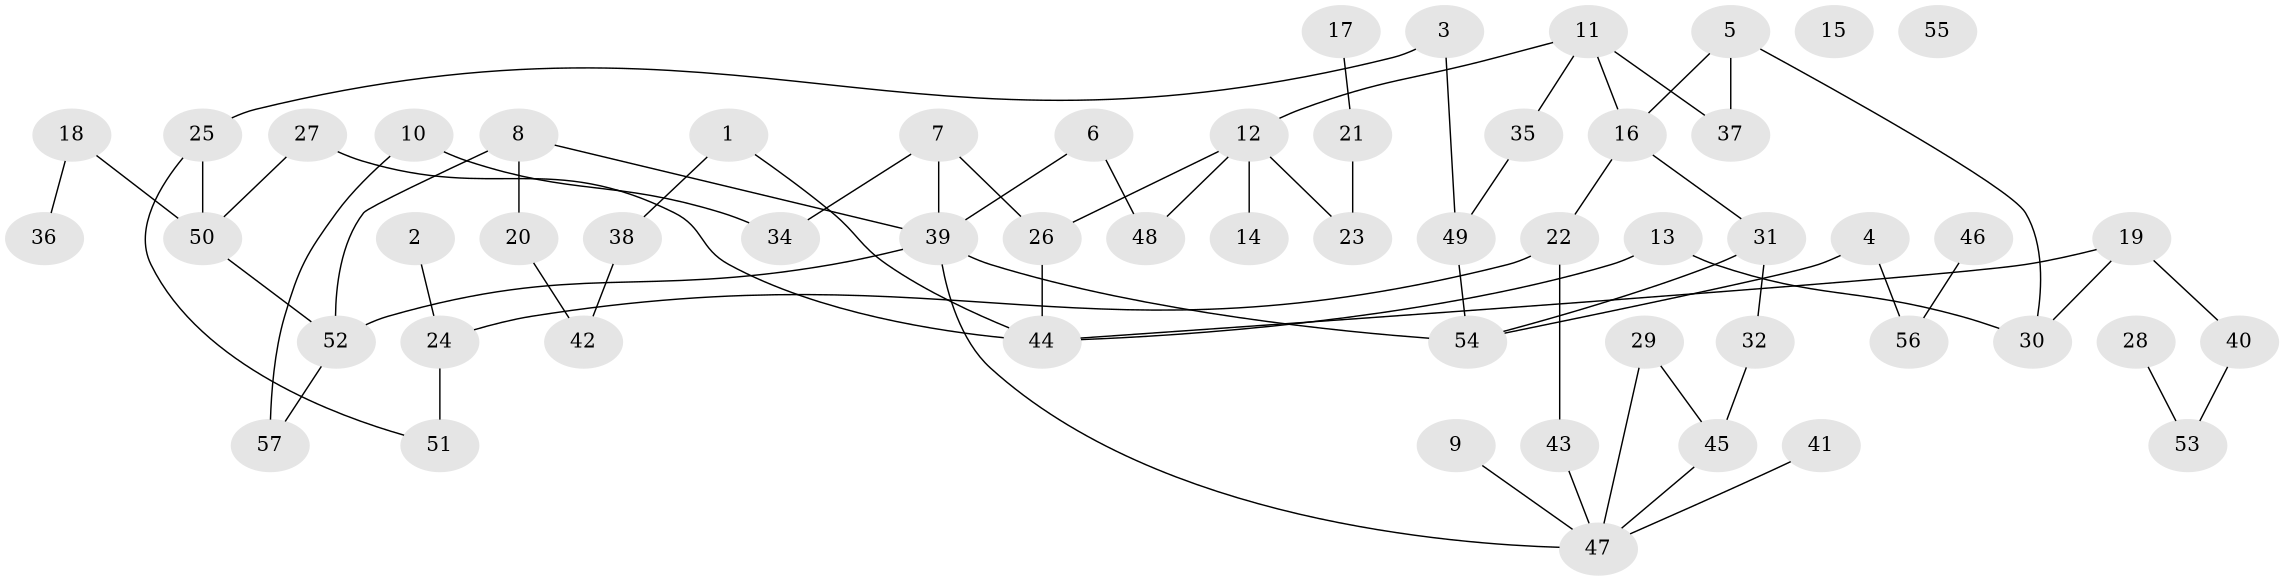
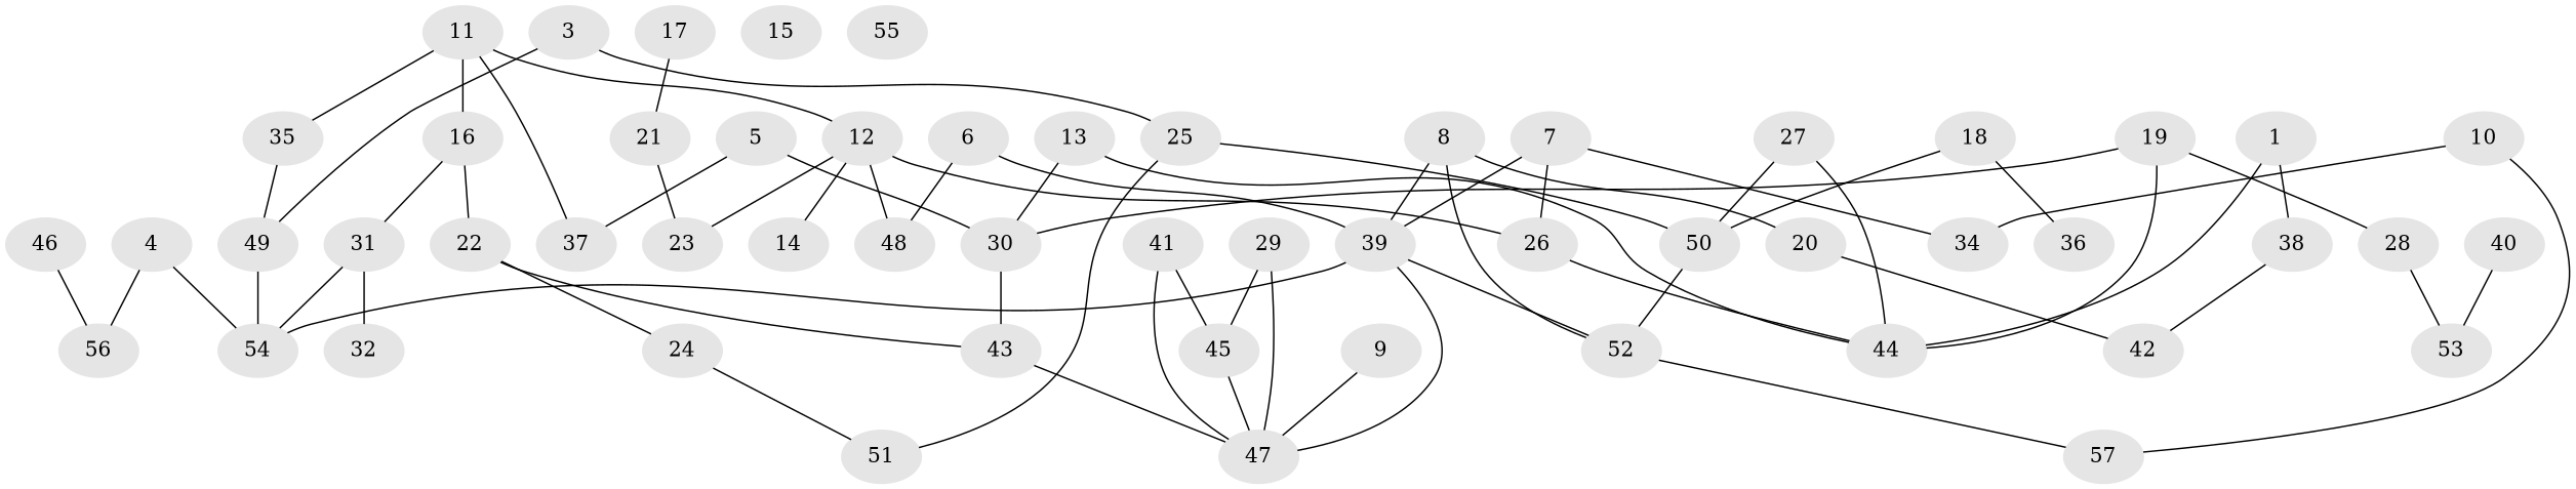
  graph {
    node [color=gray90 style=filled]
    1
    38
    44
    42
-   2
    24
    51
    3
    25
    49
    50
    54
    4
    56
    5
    16
    30
    37
    22
    31
    43
    6
    39
    48
    52
    47
    7
    26
    34
    8
    20
    57
    9
    10
    11
    12
    35
    14
    23
    13
    15
    32
    17
    21
    18
    36
    19
    40
    53
    27
    28
    29
    45
    41
    46
    55
    1 -- 38
    1 -- 44
    38 -- 42
-   2 -- 24
    24 -- 51
    3 -- 25
    3 -- 49
    25 -- 51
    25 -- 50
    49 -- 54
    50 -- 52
    4 -- 54
    4 -- 56
-   5 -- 16
    5 -- 30
    5 -- 37
    16 -- 22
    16 -- 31
+   30 -- 43
    22 -- 24
    22 -- 43
    31 -- 54
    31 -- 32
    43 -- 47
    6 -- 39
    6 -- 48
    39 -- 54
    39 -- 52
    39 -- 47
    52 -- 57
    7 -- 39
    7 -- 26
    7 -- 34
    26 -- 44
    8 -- 39
    8 -- 52
    8 -- 20
    20 -- 42
    9 -- 47
    10 -- 34
    10 -- 57
    11 -- 16
    11 -- 37
    11 -- 12
    11 -- 35
    12 -- 48
    12 -- 26
    12 -- 14
    12 -- 23
    35 -- 49
    13 -- 44
    13 -- 30
    17 -- 21
    21 -- 23
    18 -- 50
    18 -- 36
    19 -- 44
    19 -- 30
-   19 -- 40
+   19 -- 28
    40 -- 53
    27 -- 44
    27 -- 50
    28 -- 53
    29 -- 47
    29 -- 45
    45 -- 47
    41 -- 47
-   32 -- 45
+   41 -- 45
    46 -- 56
  }
